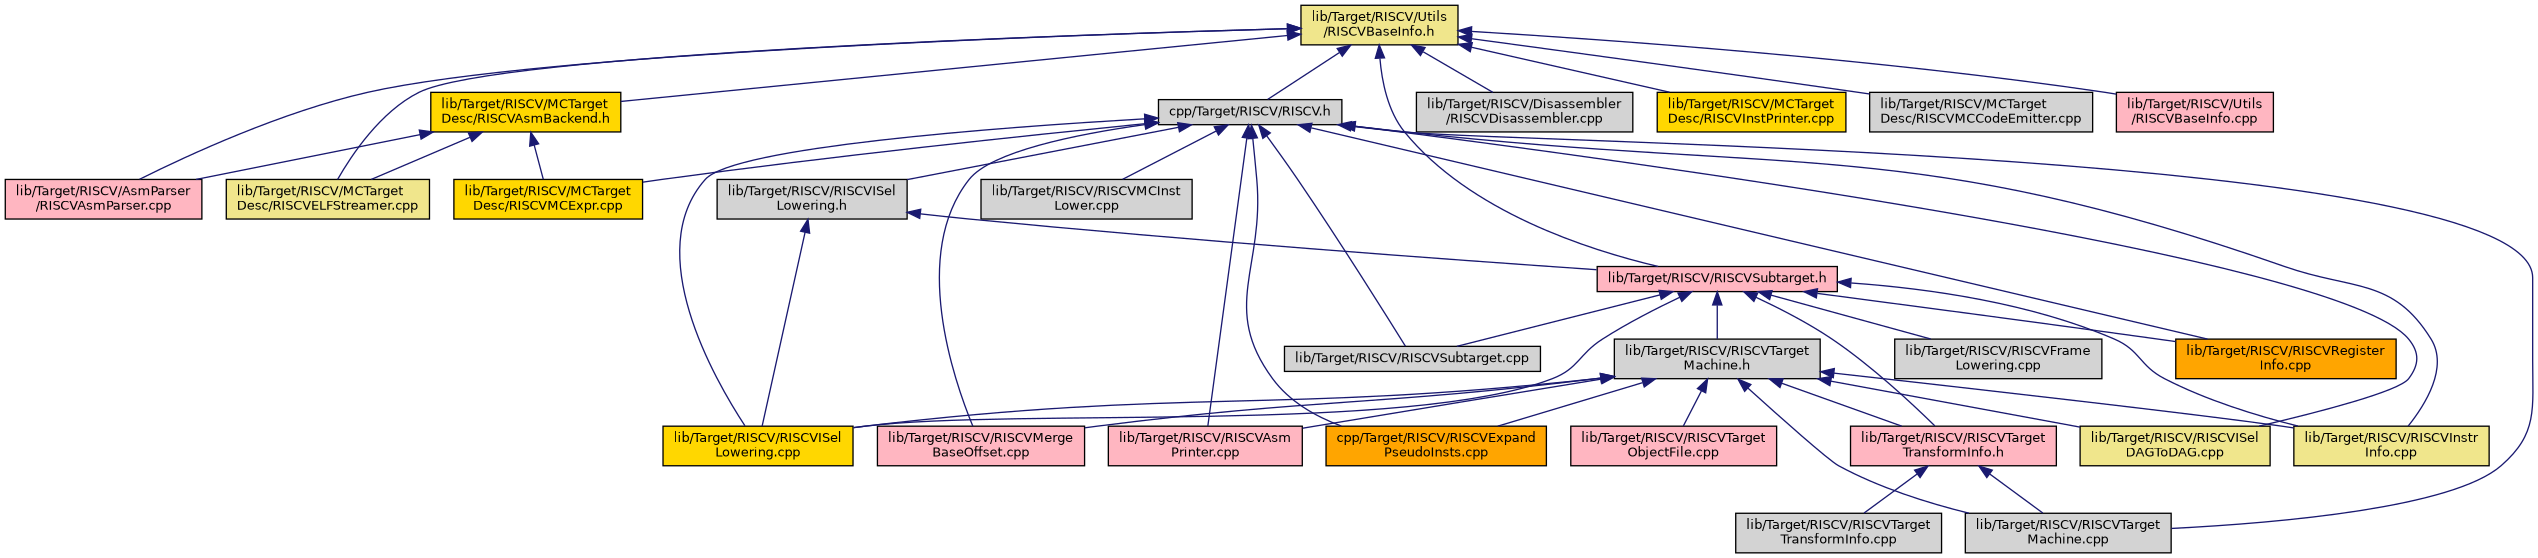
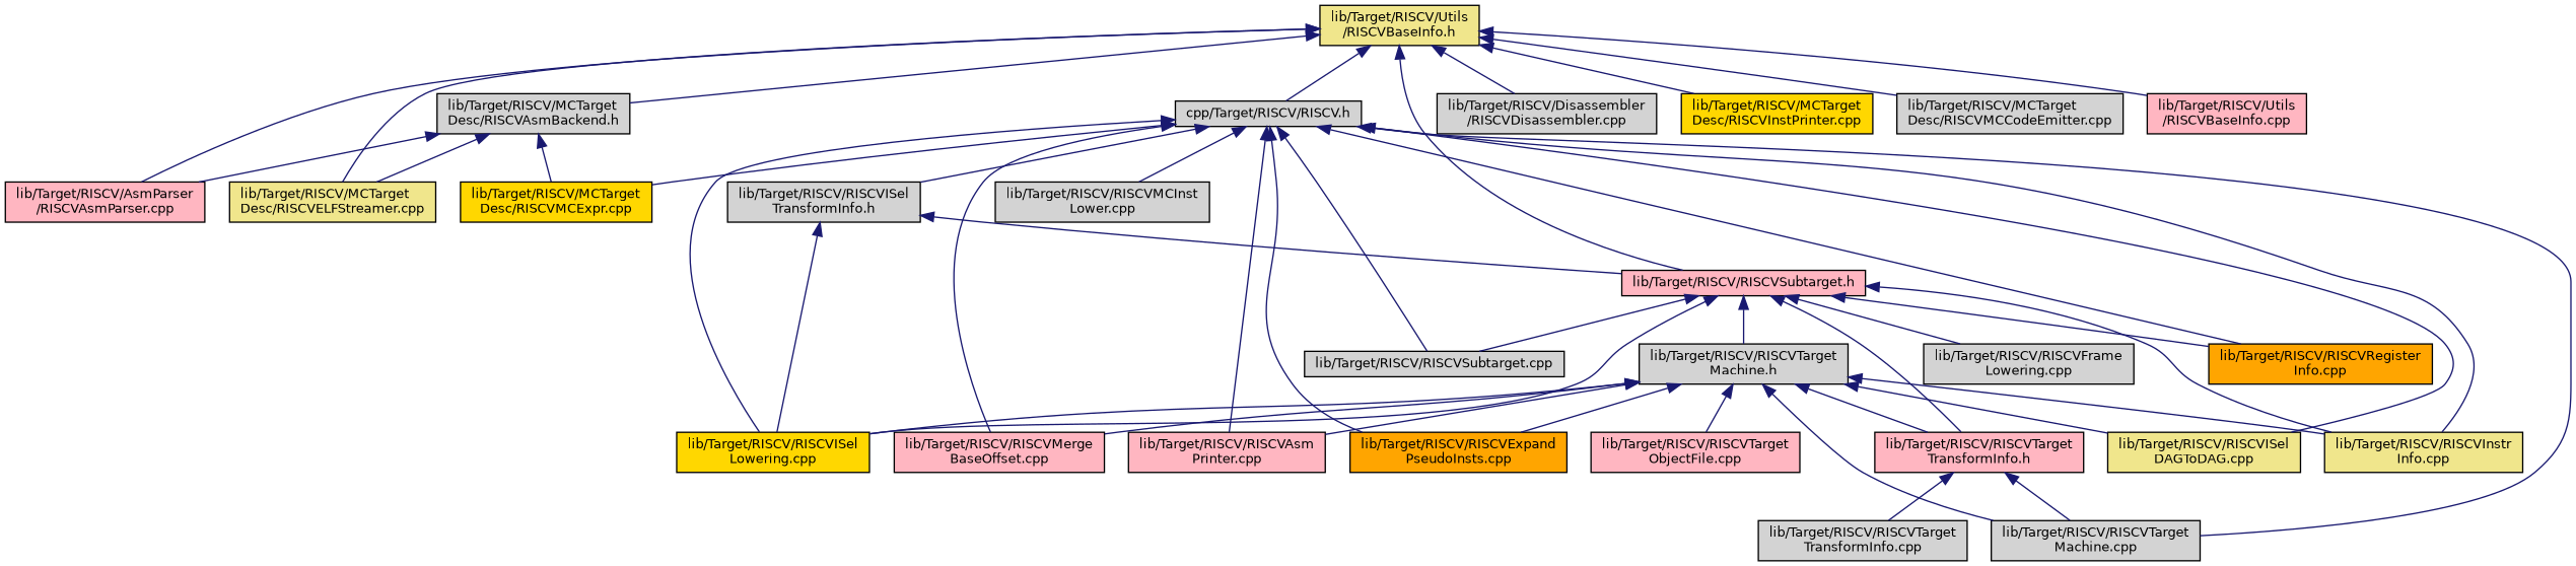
  digraph {
    node [color=black fillcolor=lightgrey fontname=Helvetica fontsize=10 shape=box style=filled]
    edge [color=midnightblue dir=back fontname=Helvetica fontsize=10 labelfontname=Helvetica labelfontsize=10 style=solid]
    n1 [fillcolor=khaki fontcolor=black height=0.2 label="lib/Target/RISCV/Utils\l/RISCVBaseInfo.h" width=0.4]
    n2 [fillcolor=lightpink height=0.2 label="lib/Target/RISCV/AsmParser\l/RISCVAsmParser.cpp" width=0.4]
    n3 [height=0.2 label="lib/Target/RISCV/Disassembler\l/RISCVDisassembler.cpp" width=0.4]
-   n4 [fillcolor=gold height=0.2 label="lib/Target/RISCV/MCTarget\lDesc/RISCVAsmBackend.h" width=0.4]
+   n4 [height=0.2 label="lib/Target/RISCV/MCTarget\lDesc/RISCVAsmBackend.h" width=0.4]
    n5 [fillcolor=khaki height=0.2 label="lib/Target/RISCV/MCTarget\lDesc/RISCVELFStreamer.cpp" width=0.4]
    n6 [fillcolor=gold height=0.2 label="lib/Target/RISCV/MCTarget\lDesc/RISCVInstPrinter.cpp" width=0.4]
    n7 [height=0.2 label="lib/Target/RISCV/MCTarget\lDesc/RISCVMCCodeEmitter.cpp" width=0.4]
    n8 [height=0.2 label="cpp/Target/RISCV/RISCV.h" width=0.4]
    n9 [fillcolor=lightpink height=0.2 label="lib/Target/RISCV/RISCVSubtarget.h" width=0.4]
    n10 [fillcolor=lightpink height=0.2 label="lib/Target/RISCV/Utils\l/RISCVBaseInfo.cpp" width=0.4]
    n11 [fillcolor=gold height=0.2 label="lib/Target/RISCV/MCTarget\lDesc/RISCVMCExpr.cpp" width=0.4]
    n12 [fillcolor=lightpink height=0.2 label="lib/Target/RISCV/RISCVAsm\lPrinter.cpp" width=0.4]
-   n13 [fillcolor=orange height=0.2 label="cpp/Target/RISCV/RISCVExpand\lPseudoInsts.cpp" width=0.4]
+   n13 [fillcolor=orange height=0.2 label="lib/Target/RISCV/RISCVExpand\lPseudoInsts.cpp" width=0.4]
    n14 [fillcolor=khaki height=0.2 label="lib/Target/RISCV/RISCVISel\lDAGToDAG.cpp" width=0.4]
    n15 [fillcolor=gold height=0.2 label="lib/Target/RISCV/RISCVISel\lLowering.cpp" width=0.4]
-   n16 [height=0.2 label="lib/Target/RISCV/RISCVISel\lLowering.h" width=0.4]
+   n16 [height=0.2 label="lib/Target/RISCV/RISCVISel\lTransformInfo.h" width=0.4]
    n17 [fillcolor=khaki height=0.2 label="lib/Target/RISCV/RISCVInstr\lInfo.cpp" width=0.4]
    n18 [fillcolor=orange height=0.2 label="lib/Target/RISCV/RISCVRegister\lInfo.cpp" width=0.4]
    n19 [height=0.2 label="lib/Target/RISCV/RISCVSubtarget.cpp" width=0.4]
    n20 [fillcolor=lightpink height=0.2 label="lib/Target/RISCV/RISCVMerge\lBaseOffset.cpp" width=0.4]
    n21 [height=0.2 label="lib/Target/RISCV/RISCVTarget\lMachine.cpp" width=0.4]
    n22 [height=0.2 label="lib/Target/RISCV/RISCVMCInst\lLower.cpp" width=0.4]
    n23 [height=0.2 label="lib/Target/RISCV/RISCVFrame\lLowering.cpp" width=0.4]
    n24 [height=0.2 label="lib/Target/RISCV/RISCVTarget\lMachine.h" width=0.4]
    n25 [fillcolor=lightpink height=0.2 label="lib/Target/RISCV/RISCVTarget\lTransformInfo.h" width=0.4]
    n26 [fillcolor=lightpink height=0.2 label="lib/Target/RISCV/RISCVTarget\lObjectFile.cpp" width=0.4]
    n27 [height=0.2 label="lib/Target/RISCV/RISCVTarget\lTransformInfo.cpp" width=0.4]
    n1 -> n2
    n1 -> n3
    n1 -> n4
    n1 -> n5
    n1 -> n6
    n1 -> n7
    n1 -> n8
    n1 -> n9
    n1 -> n10
    n4 -> n2
    n4 -> n5
    n4 -> n11
    n8 -> n11
    n8 -> n12
    n8 -> n13
    n8 -> n14
    n8 -> n15
    n8 -> n16
    n8 -> n17
    n8 -> n18
    n8 -> n19
    n8 -> n20
    n8 -> n21
    n8 -> n22
    n9 -> n15
    n9 -> n17
    n9 -> n18
    n9 -> n19
    n9 -> n23
    n9 -> n24
    n9 -> n25
    n16 -> n9
    n16 -> n15
    n24 -> n12
    n24 -> n13
    n24 -> n14
    n24 -> n15
    n24 -> n17
    n24 -> n20
    n24 -> n21
    n24 -> n25
    n24 -> n26
    n25 -> n21
    n25 -> n27
  }
